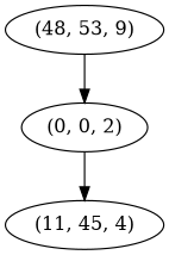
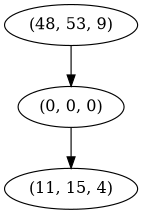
  digraph {
-   "(0, 0, 0)" [label="(0, 0, 2)"]
-   "(11, 15, 4)" [label="(11, 45, 4)"]
+   "(0, 0, 0)"
+   "(11, 15, 4)"
    "(48, 53, 9)"
    "(0, 0, 0)" -> "(11, 15, 4)"
    "(48, 53, 9)" -> "(0, 0, 0)"
  }
